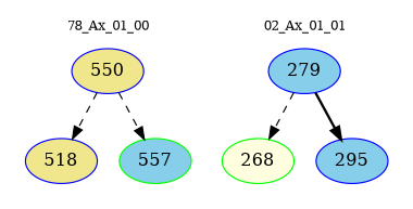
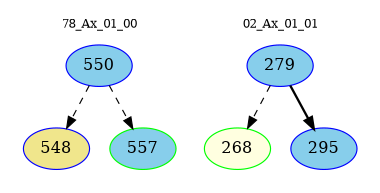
  digraph {
    node [color=blue fillcolor=skyblue style=filled]
    edge [color=black style=dashed]
-   n1 [fillcolor=khaki label=550]
-   n2 [fillcolor=khaki label=518]
+   n1 [label=550]
+   n2 [fillcolor=khaki label=548]
    n3 [color=green label=557]
    n4 [label=279]
    n5 [color=green fillcolor=lightyellow label=268]
    n6 [label=295]
    subgraph cluster_1 {
      color=white
      fontsize=10
      label="78_Ax_01_00"
      n1
      n2
      n3
    }
    subgraph cluster_2 {
      color=white
      fontsize=10
      label="02_Ax_01_01"
      n4
      n5
      n6
    }
    n1 -> n2
    n1 -> n3
    n4 -> n5
    n4 -> n6 [style=bold]
  }
